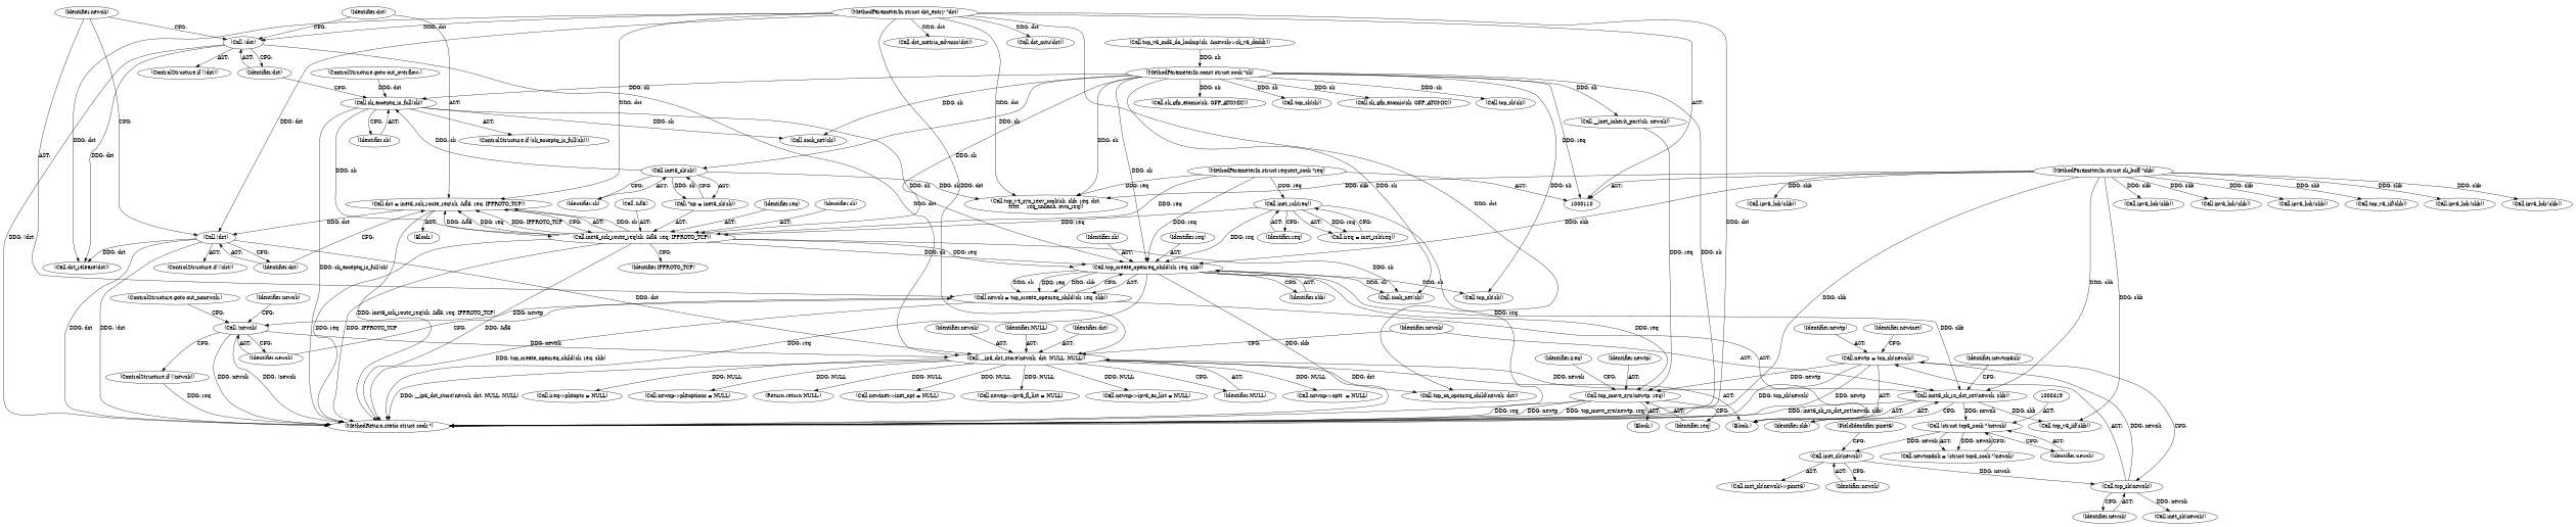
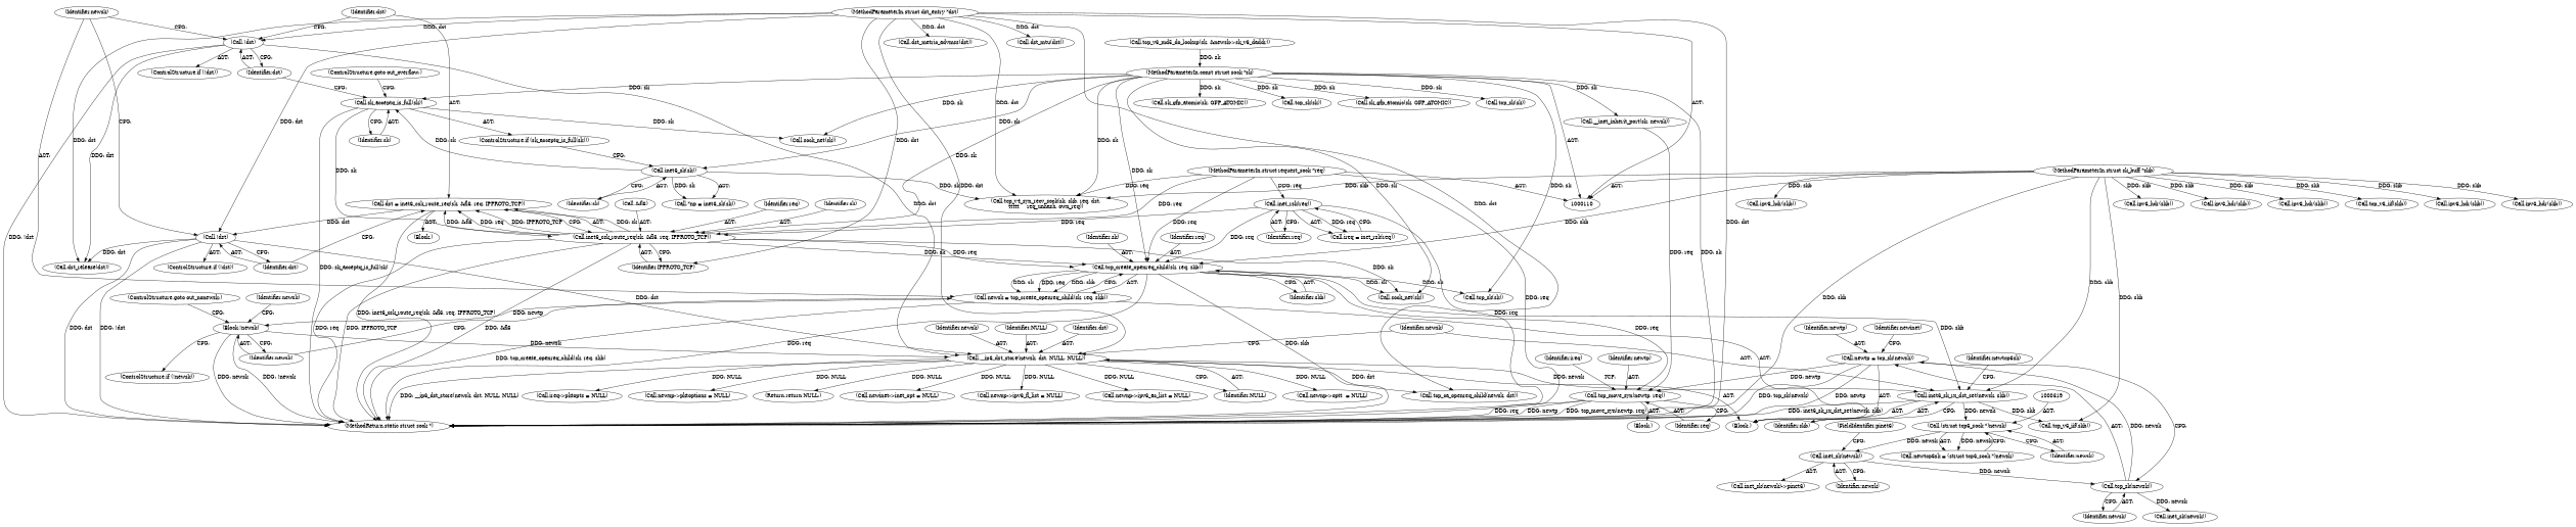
  digraph {
    n1 [label="(Call,tcp_move_syn(newtp, req))"]
    n2 [label="(Identifier,req)"]
    n3 [label="(Block,)"]
    n4 [label="(MethodReturn,static struct sock *)"]
    n5 [label="(Call,newtp = tcp_sk(newsk))"]
    n6 [label="(Call,tcp_sk(newsk))"]
    n7 [label="(Block,)"]
    n8 [label="(Identifier,newsk)"]
    n9 [label="(Call,inet_sk(newsk))"]
    n10 [label="(Call,inet_sk(newsk))"]
    n11 [label="(Call,inet_sk(newsk)->pinet6)"]
    n12 [label="(Identifier,newsk)"]
    n13 [label="(Call,(struct tcp6_sock *)newsk)"]
    n14 [label="(Identifier,newsk)"]
    n15 [label="(Call,newtcp6sk = (struct tcp6_sock *)newsk)"]
    n16 [label="(Call,inet6_sk_rx_dst_set(newsk, skb))"]
    n17 [label="(Identifier,skb)"]
    n18 [label="(Call,tcp_v6_iif(skb))"]
    n19 [label="(Call,__ip6_dst_store(newsk, dst, NULL, NULL))"]
    n20 [label="(Call,ireq->pktopts = NULL)"]
    n21 [label="(Call,newnp->pktoptions = NULL)"]
    n22 [label="(Return,return NULL;)"]
    n23 [label="(Call,tcp_ca_openreq_child(newsk, dst))"]
    n24 [label="(Call,newinet->inet_opt = NULL)"]
    n25 [label="(Call,newnp->ipv6_fl_list = NULL)"]
    n26 [label="(Call,newnp->ipv6_ac_list = NULL)"]
    n27 [label="(Identifier,NULL)"]
    n28 [label="(Call,newnp->opt\t  = NULL)"]
-   n29 [label="(Call,!newsk)"]
+   n29 [label="(Block,!newsk)"]
    n30 [label="(ControlStructure,if (!newsk))"]
    n31 [label="(Identifier,newsk)"]
    n32 [label="(Call,newsk = tcp_create_openreq_child(sk, req, skb))"]
    n33 [label="(Call,tcp_create_openreq_child(sk, req, skb))"]
    n34 [label="(Identifier,skb)"]
    n35 [label="(Call,sock_net(sk))"]
    n36 [label="(Call,tcp_sk(sk))"]
    n37 [label="(Call,inet6_csk_route_req(sk, &fl6, req, IPPROTO_TCP))"]
    n38 [label="(Call,dst = inet6_csk_route_req(sk, &fl6, req, IPPROTO_TCP))"]
    n39 [label="(Identifier,IPPROTO_TCP)"]
    n40 [label="(Call,!dst)"]
    n41 [label="(Block,)"]
    n42 [label="(Call,sk_acceptq_is_full(sk))"]
    n43 [label="(ControlStructure,if (sk_acceptq_is_full(sk)))"]
    n44 [label="(Identifier,sk)"]
    n45 [label="(Call,sock_net(sk))"]
    n46 [label="(Call,inet6_sk(sk))"]
    n47 [label="(Call,tcp_v4_syn_recv_sock(sk, skb, req, dst,\n\t\t\t\t\t     req_unhash, own_req))"]
    n48 [label="(Identifier,sk)"]
    n49 [label="(Call,*np = inet6_sk(sk))"]
    n50 [label="(MethodParameterIn,const struct sock *sk)"]
    n51 [label="(Call,sk_gfp_atomic(sk, GFP_ATOMIC))"]
    n52 [label="(Call,tcp_sk(sk))"]
    n53 [label="(Call,sk_gfp_atomic(sk, GFP_ATOMIC))"]
    n54 [label="(Call,tcp_sk(sk))"]
    n55 [label="(Call,__inet_inherit_port(sk, newsk))"]
    1000110
    n57 [label="(Call,tcp_v6_md5_do_lookup(sk, &newsk->sk_v6_daddr))"]
    n58 [label="(Call,inet_rsk(req))"]
    n59 [label="(Call,ireq = inet_rsk(req))"]
    n60 [label="(Identifier,req)"]
    n61 [label="(MethodParameterIn,struct request_sock *req)"]
    n62 [label="(MethodParameterIn,struct sk_buff *skb)"]
    n63 [label="(Call,ipv6_hdr(skb))"]
    n64 [label="(Call,tcp_v6_iif(skb))"]
    n65 [label="(Call,ipv6_hdr(skb))"]
    n66 [label="(Call,ipv6_hdr(skb))"]
    n67 [label="(Call,ipv6_hdr(skb))"]
    n68 [label="(Call,ipv6_hdr(skb))"]
    n69 [label="(Call,ipv6_hdr(skb))"]
    n70 [label="(Identifier,dst)"]
    n71 [label="(ControlStructure,if (!dst))"]
    n72 [label="(Call,dst_release(dst))"]
    n73 [label="(MethodParameterIn,struct dst_entry *dst)"]
    n74 [label="(Call,!dst)"]
    n75 [label="(Call,dst_metric_advmss(dst))"]
    n76 [label="(Call,dst_mtu(dst))"]
    n77 [label="(ControlStructure,if (!dst))"]
    n78 [label="(Identifier,dst)"]
    n79 [label="(Identifier,dst)"]
    n80 [label="(Identifier,req)"]
    n81 [label="(ControlStructure,goto out_nonewsk;)"]
    n82 [label="(Identifier,newsk)"]
    n83 [label="(Identifier,newsk)"]
    n84 [label="(Identifier,sk)"]
    n85 [label="(Call,&fl6)"]
    n86 [label="(Identifier,ireq)"]
    n87 [label="(ControlStructure,goto out_overflow;)"]
    n88 [label="(Identifier,newinet)"]
    n89 [label="(Identifier,newsk)"]
    n90 [label="(Identifier,newtcp6sk)"]
    n91 [label="(Identifier,newsk)"]
    n92 [label="(FieldIdentifier,pinet6)"]
    n93 [label="(Identifier,sk)"]
    n94 [label="(Identifier,req)"]
    n95 [label="(Identifier,dst)"]
    n96 [label="(Identifier,newtp)"]
    n97 [label="(Identifier,NULL)"]
    n98 [label="(Identifier,newtp)"]
    1000319
    n1 -> n2 [label="CFG: "]
    n1 -> n3 [label="AST: "]
    n1 -> n4 [label="DDG: newtp"]
    n1 -> n4 [label="DDG: tcp_move_syn(newtp, req)"]
    n1 -> n4 [label="DDG: req"]
    n2 -> n1 [label="AST: "]
    n5 -> n1 [label="DDG: newtp"]
    n5 -> n4 [label="DDG: newtp"]
    n5 -> n4 [label="DDG: tcp_sk(newsk)"]
    n5 -> n6 [label="CFG: "]
    n5 -> n7 [label="AST: "]
    n6 -> n5 [label="AST: "]
    n6 -> n5 [label="DDG: newsk"]
    n6 -> n8 [label="CFG: "]
    n6 -> n9 [label="DDG: newsk"]
    n8 -> n6 [label="AST: "]
    n10 -> n6 [label="DDG: newsk"]
    n10 -> n11 [label="AST: "]
    n10 -> n12 [label="CFG: "]
    n12 -> n10 [label="AST: "]
    n13 -> n10 [label="DDG: newsk"]
    n13 -> n14 [label="CFG: "]
    n13 -> n15 [label="AST: "]
    n13 -> n15 [label="DDG: newsk"]
    n14 -> n13 [label="AST: "]
    n15 -> n13 [label="CFG: "]
    n16 -> n4 [label="DDG: inet6_sk_rx_dst_set(newsk, skb)"]
    n16 -> n7 [label="AST: "]
    n16 -> n13 [label="DDG: newsk"]
    n16 -> n17 [label="CFG: "]
    n16 -> n18 [label="DDG: skb"]
    n17 -> n16 [label="AST: "]
    n19 -> n4 [label="DDG: __ip6_dst_store(newsk, dst, NULL, NULL)"]
    n19 -> n7 [label="AST: "]
    n19 -> n16 [label="DDG: newsk"]
    n19 -> n20 [label="DDG: NULL"]
    n19 -> n21 [label="DDG: NULL"]
    n19 -> n22 [label="DDG: NULL"]
    n19 -> n23 [label="DDG: dst"]
    n19 -> n24 [label="DDG: NULL"]
    n19 -> n25 [label="DDG: NULL"]
    n19 -> n26 [label="DDG: NULL"]
    n19 -> n27 [label="CFG: "]
    n19 -> n28 [label="DDG: NULL"]
    n27 -> n19 [label="AST: "]
    n29 -> n4 [label="DDG: newsk"]
    n29 -> n4 [label="DDG: !newsk"]
    n29 -> n19 [label="DDG: newsk"]
    n29 -> n30 [label="CFG: "]
    n29 -> n31 [label="CFG: "]
    n31 -> n29 [label="AST: "]
    n31 -> n32 [label="CFG: "]
    n32 -> n4 [label="DDG: tcp_create_openreq_child(sk, req, skb)"]
    n32 -> n7 [label="AST: "]
    n32 -> n29 [label="DDG: newtp"]
    n32 -> n33 [label="CFG: "]
    n33 -> n1 [label="DDG: req"]
    n33 -> n4 [label="DDG: skb"]
    n33 -> n4 [label="DDG: req"]
    n33 -> n16 [label="DDG: skb"]
    n33 -> n32 [label="AST: "]
    n33 -> n32 [label="DDG: sk"]
    n33 -> n32 [label="DDG: req"]
    n33 -> n32 [label="DDG: skb"]
    n33 -> n34 [label="CFG: "]
    n33 -> n35 [label="DDG: sk"]
    n33 -> n36 [label="DDG: sk"]
    n34 -> n33 [label="AST: "]
    n37 -> n4 [label="DDG: &fl6"]
    n37 -> n4 [label="DDG: req"]
    n37 -> n4 [label="DDG: IPPROTO_TCP"]
    n37 -> n33 [label="DDG: sk"]
    n37 -> n33 [label="DDG: req"]
    n37 -> n35 [label="DDG: sk"]
    n37 -> n38 [label="AST: "]
    n37 -> n38 [label="DDG: sk"]
    n37 -> n38 [label="DDG: &fl6"]
    n37 -> n38 [label="DDG: req"]
    n37 -> n38 [label="DDG: IPPROTO_TCP"]
    n37 -> n39 [label="CFG: "]
    n38 -> n4 [label="DDG: inet6_csk_route_req(sk, &fl6, req, IPPROTO_TCP)"]
    n38 -> n37 [label="CFG: "]
    n38 -> n40 [label="DDG: dst"]
    n38 -> n41 [label="AST: "]
-   n49 -> n37 [label="AST: "]
+   n39 -> n37 [label="AST: "]
    n40 -> n4 [label="DDG: dst"]
    n40 -> n4 [label="DDG: !dst"]
    n40 -> n19 [label="DDG: dst"]
    n40 -> n70 [label="CFG: "]
    n40 -> n71 [label="AST: "]
    n40 -> n72 [label="DDG: dst"]
    n42 -> n4 [label="DDG: sk_acceptq_is_full(sk)"]
-   n42 -> n33 [label="DDG: sk"]
    n42 -> n37 [label="DDG: sk"]
    n42 -> n43 [label="AST: "]
    n42 -> n44 [label="CFG: "]
    n42 -> n45 [label="DDG: sk"]
    n44 -> n42 [label="AST: "]
    n46 -> n42 [label="DDG: sk"]
    n46 -> n47 [label="DDG: sk"]
    n46 -> n48 [label="CFG: "]
    n46 -> n49 [label="AST: "]
    n46 -> n49 [label="DDG: sk"]
    n48 -> n46 [label="AST: "]
-   n49 -> n46 [label="CFG: "]
+   n43 -> n46 [label="CFG: "]
    n50 -> n4 [label="DDG: sk"]
    n50 -> n33 [label="DDG: sk"]
    n50 -> n35 [label="DDG: sk"]
    n50 -> n36 [label="DDG: sk"]
    n50 -> n37 [label="DDG: sk"]
    n50 -> n42 [label="DDG: sk"]
    n50 -> n45 [label="DDG: sk"]
    n50 -> n46 [label="DDG: sk"]
    n50 -> n47 [label="DDG: sk"]
    n50 -> n51 [label="DDG: sk"]
    n50 -> n52 [label="DDG: sk"]
    n50 -> n53 [label="DDG: sk"]
    n50 -> n54 [label="DDG: sk"]
    n50 -> n55 [label="DDG: sk"]
-   n50 -> 1000110 [label="DDG: req"]
+   n50 -> 1000110 [label="AST: "]
    n55 -> n1 [label="DDG: req"]
    n57 -> n50 [label="DDG: sk"]
    n58 -> n4 [label="DDG: req"]
    n58 -> n33 [label="DDG: req"]
    n58 -> n37 [label="DDG: req"]
    n58 -> n59 [label="AST: "]
    n58 -> n59 [label="DDG: req"]
    n58 -> n60 [label="CFG: "]
    n59 -> n58 [label="CFG: "]
    n60 -> n58 [label="AST: "]
-   n30 -> n4 [label="DDG: req"]
+   n61 -> n4 [label="DDG: req"]
    n61 -> n33 [label="DDG: req"]
    n61 -> n37 [label="DDG: req"]
    n61 -> n47 [label="DDG: req"]
    n61 -> 1000110 [label="AST: "]
    n61 -> n58 [label="DDG: req"]
    n62 -> n4 [label="DDG: skb"]
    n62 -> n16 [label="DDG: skb"]
    n62 -> n18 [label="DDG: skb"]
    n62 -> n33 [label="DDG: skb"]
    n62 -> n47 [label="DDG: skb"]
    n62 -> 1000110 [label="AST: "]
    n62 -> n63 [label="DDG: skb"]
    n62 -> n64 [label="DDG: skb"]
    n62 -> n65 [label="DDG: skb"]
    n62 -> n66 [label="DDG: skb"]
    n62 -> n67 [label="DDG: skb"]
    n62 -> n68 [label="DDG: skb"]
    n62 -> n69 [label="DDG: skb"]
    n70 -> n38 [label="CFG: "]
    n70 -> n40 [label="AST: "]
    n73 -> n4 [label="DDG: dst"]
    n73 -> n19 [label="DDG: dst"]
    n73 -> n23 [label="DDG: dst"]
-   n73 -> n38 [label="DDG: dst"]
+   n73 -> n39 [label="DDG: dst"]
    n73 -> n40 [label="DDG: dst"]
    n73 -> n47 [label="DDG: dst"]
    n73 -> 1000110 [label="AST: "]
    n73 -> n72 [label="DDG: dst"]
    n73 -> n74 [label="DDG: dst"]
    n73 -> n75 [label="DDG: dst"]
    n73 -> n76 [label="DDG: dst"]
    n74 -> n4 [label="DDG: !dst"]
    n74 -> n19 [label="DDG: dst"]
    n74 -> n72 [label="DDG: dst"]
    n74 -> n77 [label="AST: "]
    n74 -> n78 [label="CFG: "]
    n78 -> n42 [label="CFG: "]
    n78 -> n74 [label="AST: "]
    n79 -> n19 [label="AST: "]
    n80 -> n37 [label="AST: "]
    n81 -> n29 [label="CFG: "]
    n82 -> n16 [label="AST: "]
    n82 -> n19 [label="CFG: "]
    n83 -> n19 [label="AST: "]
    n84 -> n37 [label="AST: "]
    n85 -> n37 [label="AST: "]
-   n86 -> n1 [label="CFG: "]
-   n87 -> n42 [label="DDG: dst"]
+   n86 -> n1 [label="TCP: "]
+   n87 -> n42 [label="CFG: "]
    n88 -> n5 [label="CFG: "]
    n89 -> n29 [label="CFG: "]
    n90 -> n16 [label="CFG: "]
    n91 -> n32 [label="AST: "]
    n91 -> n40 [label="CFG: "]
    n91 -> n74 [label="CFG: "]
    n92 -> n10 [label="CFG: "]
    n93 -> n33 [label="AST: "]
    n94 -> n33 [label="AST: "]
    n95 -> n38 [label="AST: "]
    n95 -> n74 [label="CFG: "]
    n96 -> n5 [label="AST: "]
    n97 -> n19 [label="AST: "]
    n98 -> n1 [label="AST: "]
    1000319 -> n13 [label="AST: "]
  }
